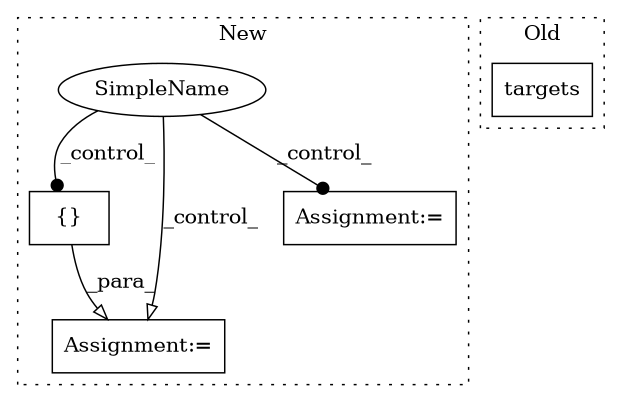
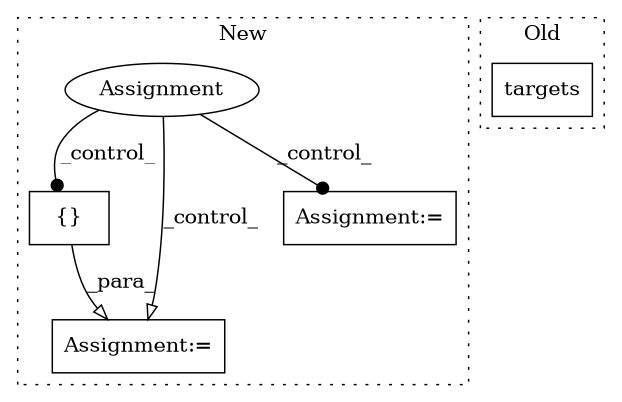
  digraph {
    node [a=7 l=1 shape=box]
    edge [arrowhead=onormal]
    n1 [a=4 l="1,1" label="{}" s="5001,5025"]
    n2 [label="Assignment:=" s=4935]
-   n3 [a=42 label=SimpleName shape=ellipse l=""]
+   n3 [a=42 label=Assignment shape=ellipse l=""]
    n4 [label="Assignment:=" s=4836]
    n5 [a=32 l=9 label=targets s=5861]
    subgraph cluster_1 {
      label=New
      style=dotted
      n1
      n2
      n3
      n4
    }
    subgraph cluster_2 {
      label=Old
      style=dotted
      n5
    }
    n1 -> n2 [label=_para_]
    n3 -> n1 [label=_control_ arrowhead=dot]
    n3 -> n2 [label=_control_]
    n3 -> n4 [label=_control_ arrowhead=dot]
  }
